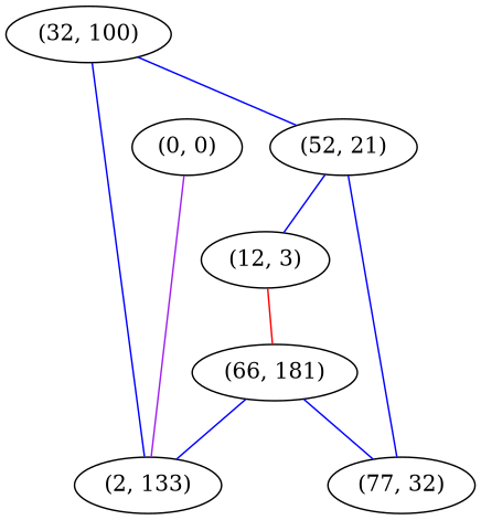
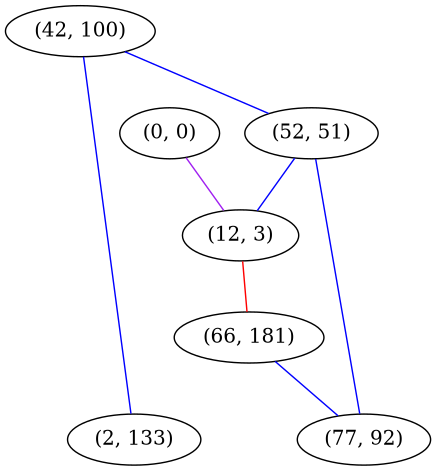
  graph {
    edge [color=blue weight=3]
    "(0, 0)"
    "(12, 3)"
    "(66, 181)"
-   "(42, 100)" [label="(32, 100)"]
-   "(52, 21)"
+   "(42, 100)"
+   "(52, 21)" [label="(52, 51)"]
    "(2, 133)"
-   "(77, 32)"
-   "(0, 0)" -- "(2, 133)" [color=purple weight=4]
+   "(77, 32)" [label="(77, 92)"]
+   "(0, 0)" -- "(12, 3)" [color=purple weight=4]
    "(12, 3)" -- "(66, 181)" [color=red weight=1]
-   "(66, 181)" -- "(2, 133)"
    "(66, 181)" -- "(77, 32)" [weight=1]
    "(42, 100)" -- "(52, 21)" [weight=1]
    "(42, 100)" -- "(2, 133)"
    "(52, 21)" -- "(12, 3)"
    "(52, 21)" -- "(77, 32)"
  }
